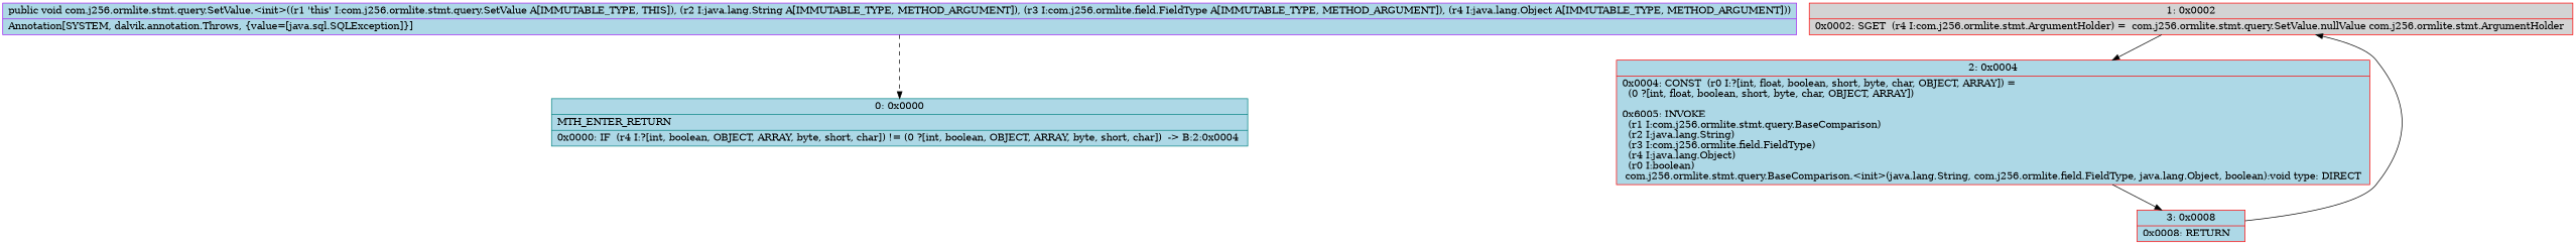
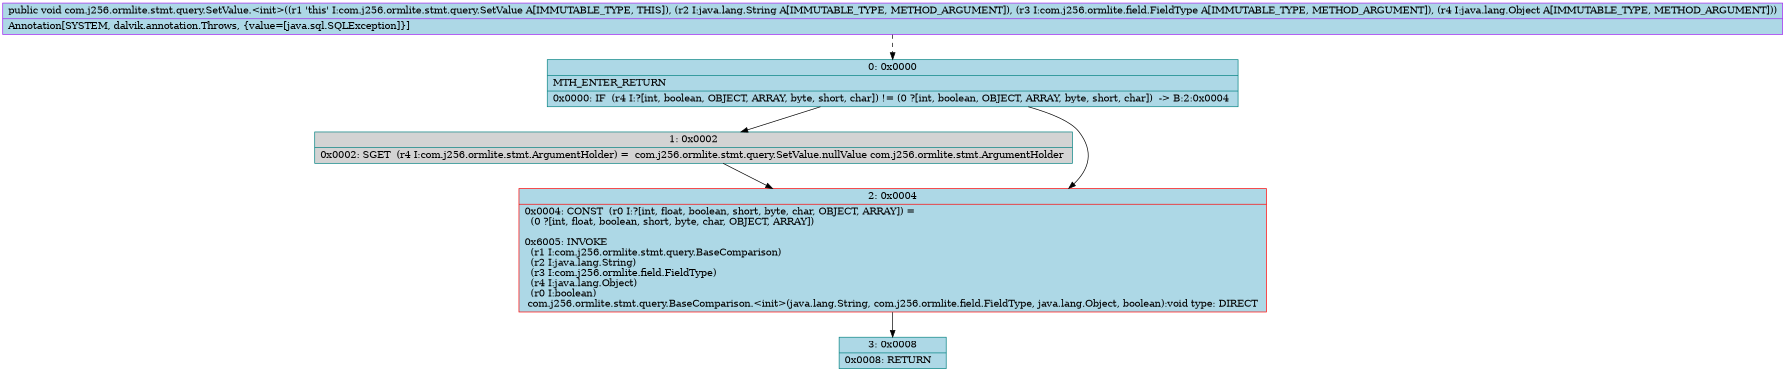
  digraph {
    node [color=teal fillcolor=lightblue shape=record style=filled]
    edge [style=solid]
    n1 [label="{0\:\ 0x0000|MTH_ENTER_RETURN\l|0x0000: IF  (r4 I:?[int, boolean, OBJECT, ARRAY, byte, short, char]) != (0 ?[int, boolean, OBJECT, ARRAY, byte, short, char])  \-\> B:2:0x0004 \l}"]
-   n2 [color=red fillcolor=lightgrey label="{1\:\ 0x0002|0x0002: SGET  (r4 I:com.j256.ormlite.stmt.ArgumentHolder) =  com.j256.ormlite.stmt.query.SetValue.nullValue com.j256.ormlite.stmt.ArgumentHolder \l}"]
+   n2 [fillcolor=lightgrey label="{1\:\ 0x0002|0x0002: SGET  (r4 I:com.j256.ormlite.stmt.ArgumentHolder) =  com.j256.ormlite.stmt.query.SetValue.nullValue com.j256.ormlite.stmt.ArgumentHolder \l}"]
    n3 [color=red label="{2\:\ 0x0004|0x0004: CONST  (r0 I:?[int, float, boolean, short, byte, char, OBJECT, ARRAY]) = \l  (0 ?[int, float, boolean, short, byte, char, OBJECT, ARRAY])\l \l0x6005: INVOKE  \l  (r1 I:com.j256.ormlite.stmt.query.BaseComparison)\l  (r2 I:java.lang.String)\l  (r3 I:com.j256.ormlite.field.FieldType)\l  (r4 I:java.lang.Object)\l  (r0 I:boolean)\l com.j256.ormlite.stmt.query.BaseComparison.\<init\>(java.lang.String, com.j256.ormlite.field.FieldType, java.lang.Object, boolean):void type: DIRECT \l}"]
-   n4 [color=red label="{3\:\ 0x0008|0x0008: RETURN   \l}"]
+   n4 [label="{3\:\ 0x0008|0x0008: RETURN   \l}"]
    n5 [color=purple label="{public void com.j256.ormlite.stmt.query.SetValue.\<init\>((r1 'this' I:com.j256.ormlite.stmt.query.SetValue A[IMMUTABLE_TYPE, THIS]), (r2 I:java.lang.String A[IMMUTABLE_TYPE, METHOD_ARGUMENT]), (r3 I:com.j256.ormlite.field.FieldType A[IMMUTABLE_TYPE, METHOD_ARGUMENT]), (r4 I:java.lang.Object A[IMMUTABLE_TYPE, METHOD_ARGUMENT]))  | Annotation[SYSTEM, dalvik.annotation.Throws, \{value=[java.sql.SQLException]\}]\l}"]
-   n4 -> n2
+   n1 -> n2
+   n1 -> n3
    n2 -> n3
    n3 -> n4
    n5 -> n1 [style=dashed]
  }
